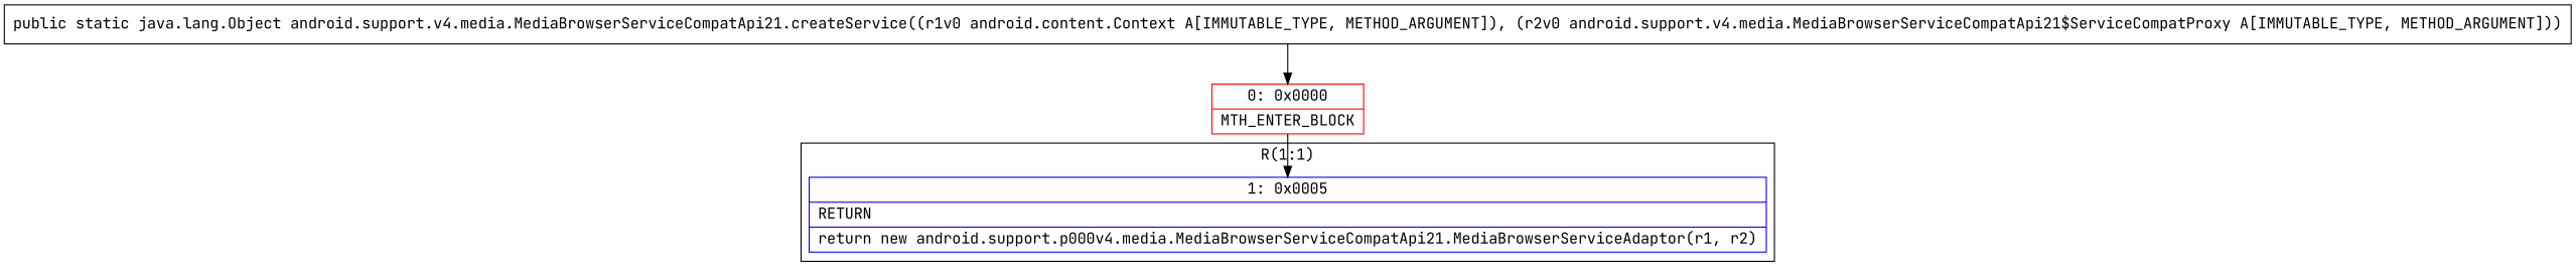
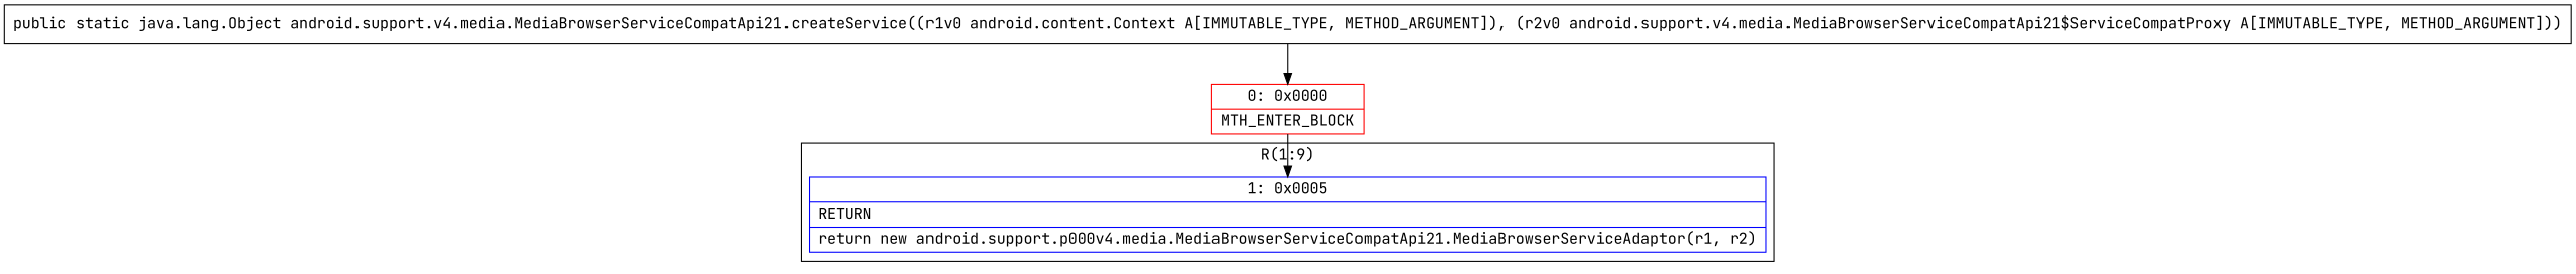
  digraph {
    fontname="JetBrains Mono"
    node [shape=record fontname="JetBrains Mono"]
    edge [fontname="JetBrains Mono"]
    n1 [color=blue label="{1\:\ 0x0005|RETURN\l|return new android.support.p000v4.media.MediaBrowserServiceCompatApi21.MediaBrowserServiceAdaptor(r1, r2)\l}"]
    n2 [color=red label="{0\:\ 0x0000|MTH_ENTER_BLOCK\l}"]
    n3 [label="{public static java.lang.Object android.support.v4.media.MediaBrowserServiceCompatApi21.createService((r1v0 android.content.Context A[IMMUTABLE_TYPE, METHOD_ARGUMENT]), (r2v0 android.support.v4.media.MediaBrowserServiceCompatApi21$ServiceCompatProxy A[IMMUTABLE_TYPE, METHOD_ARGUMENT])) }"]
    subgraph cluster_1 {
-     label="R(1:1)"
+     label="R(1:9)"
      n1
    }
    n2 -> n1
    n3 -> n2
  }
